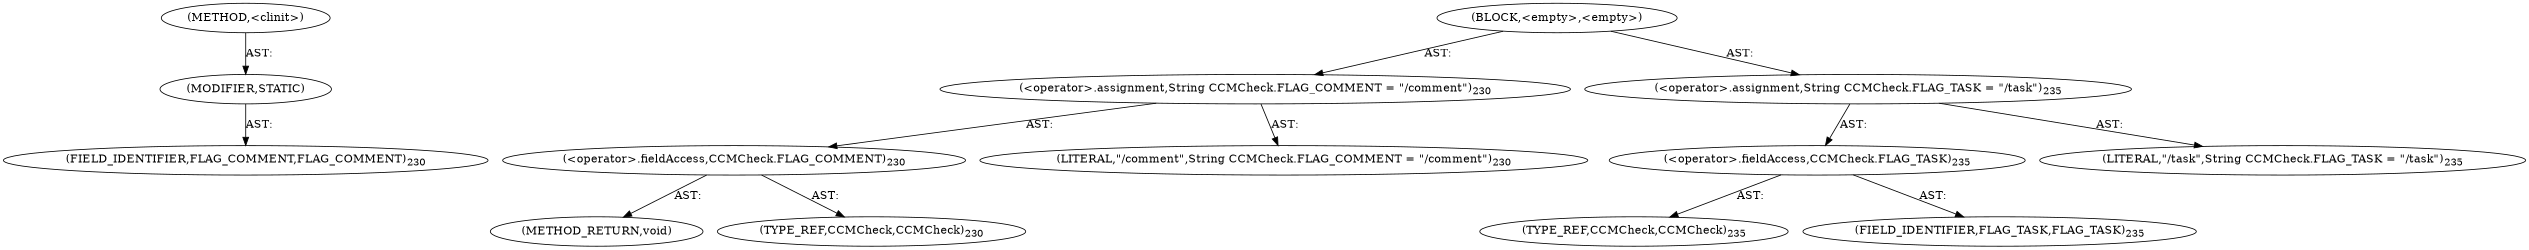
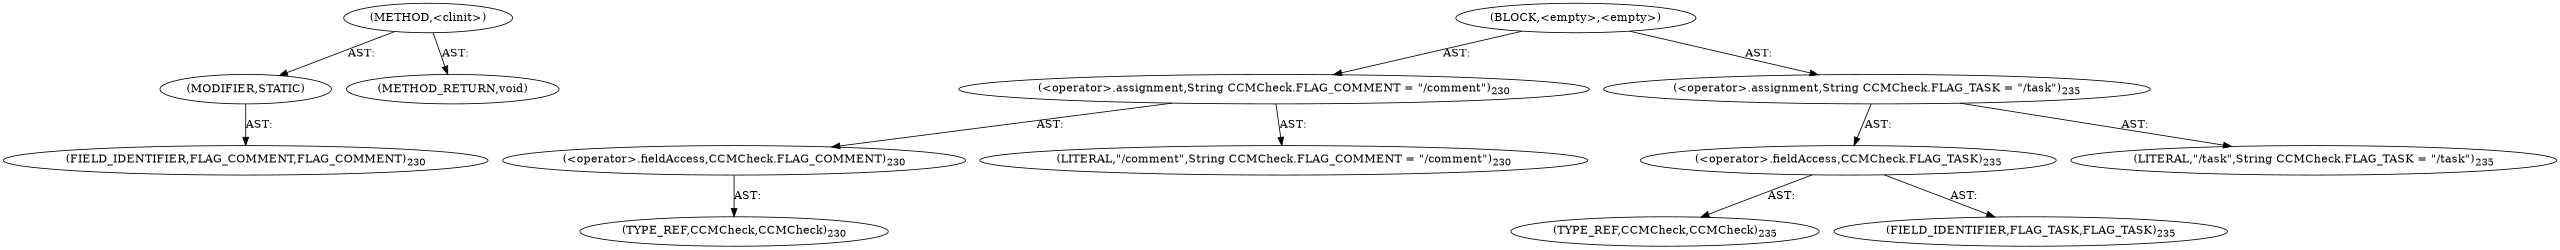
  digraph {
    n1 [label=<(METHOD,&lt;clinit&gt;)>]
    n2 [label=<(MODIFIER,STATIC)>]
    n3 [label=<(METHOD_RETURN,void)>]
    n4 [label=<(BLOCK,&lt;empty&gt;,&lt;empty&gt;)>]
    n5 [label=<(&lt;operator&gt;.assignment,String CCMCheck.FLAG_COMMENT = &quot;/comment&quot;)<SUB>230</SUB>>]
    n6 [label=<(&lt;operator&gt;.assignment,String CCMCheck.FLAG_TASK = &quot;/task&quot;)<SUB>235</SUB>>]
    n7 [label=<(FIELD_IDENTIFIER,FLAG_COMMENT,FLAG_COMMENT)<SUB>230</SUB>>]
    n8 [label=<(&lt;operator&gt;.fieldAccess,CCMCheck.FLAG_COMMENT)<SUB>230</SUB>>]
    n9 [label=<(LITERAL,&quot;/comment&quot;,String CCMCheck.FLAG_COMMENT = &quot;/comment&quot;)<SUB>230</SUB>>]
    n10 [label=<(&lt;operator&gt;.fieldAccess,CCMCheck.FLAG_TASK)<SUB>235</SUB>>]
    n11 [label=<(LITERAL,&quot;/task&quot;,String CCMCheck.FLAG_TASK = &quot;/task&quot;)<SUB>235</SUB>>]
    n12 [label=<(TYPE_REF,CCMCheck,CCMCheck)<SUB>230</SUB>>]
    n13 [label=<(TYPE_REF,CCMCheck,CCMCheck)<SUB>235</SUB>>]
    n14 [label=<(FIELD_IDENTIFIER,FLAG_TASK,FLAG_TASK)<SUB>235</SUB>>]
    n1 -> n2 [label="AST: "]
-   n8 -> n3 [label="AST: "]
+   n1 -> n3 [label="AST: "]
    n2 -> n7 [label="AST: "]
    n4 -> n5 [label="AST: "]
    n4 -> n6 [label="AST: "]
    n5 -> n8 [label="AST: "]
    n5 -> n9 [label="AST: "]
    n6 -> n10 [label="AST: "]
    n6 -> n11 [label="AST: "]
    n8 -> n12 [label="AST: "]
    n10 -> n13 [label="AST: "]
    n10 -> n14 [label="AST: "]
  }
